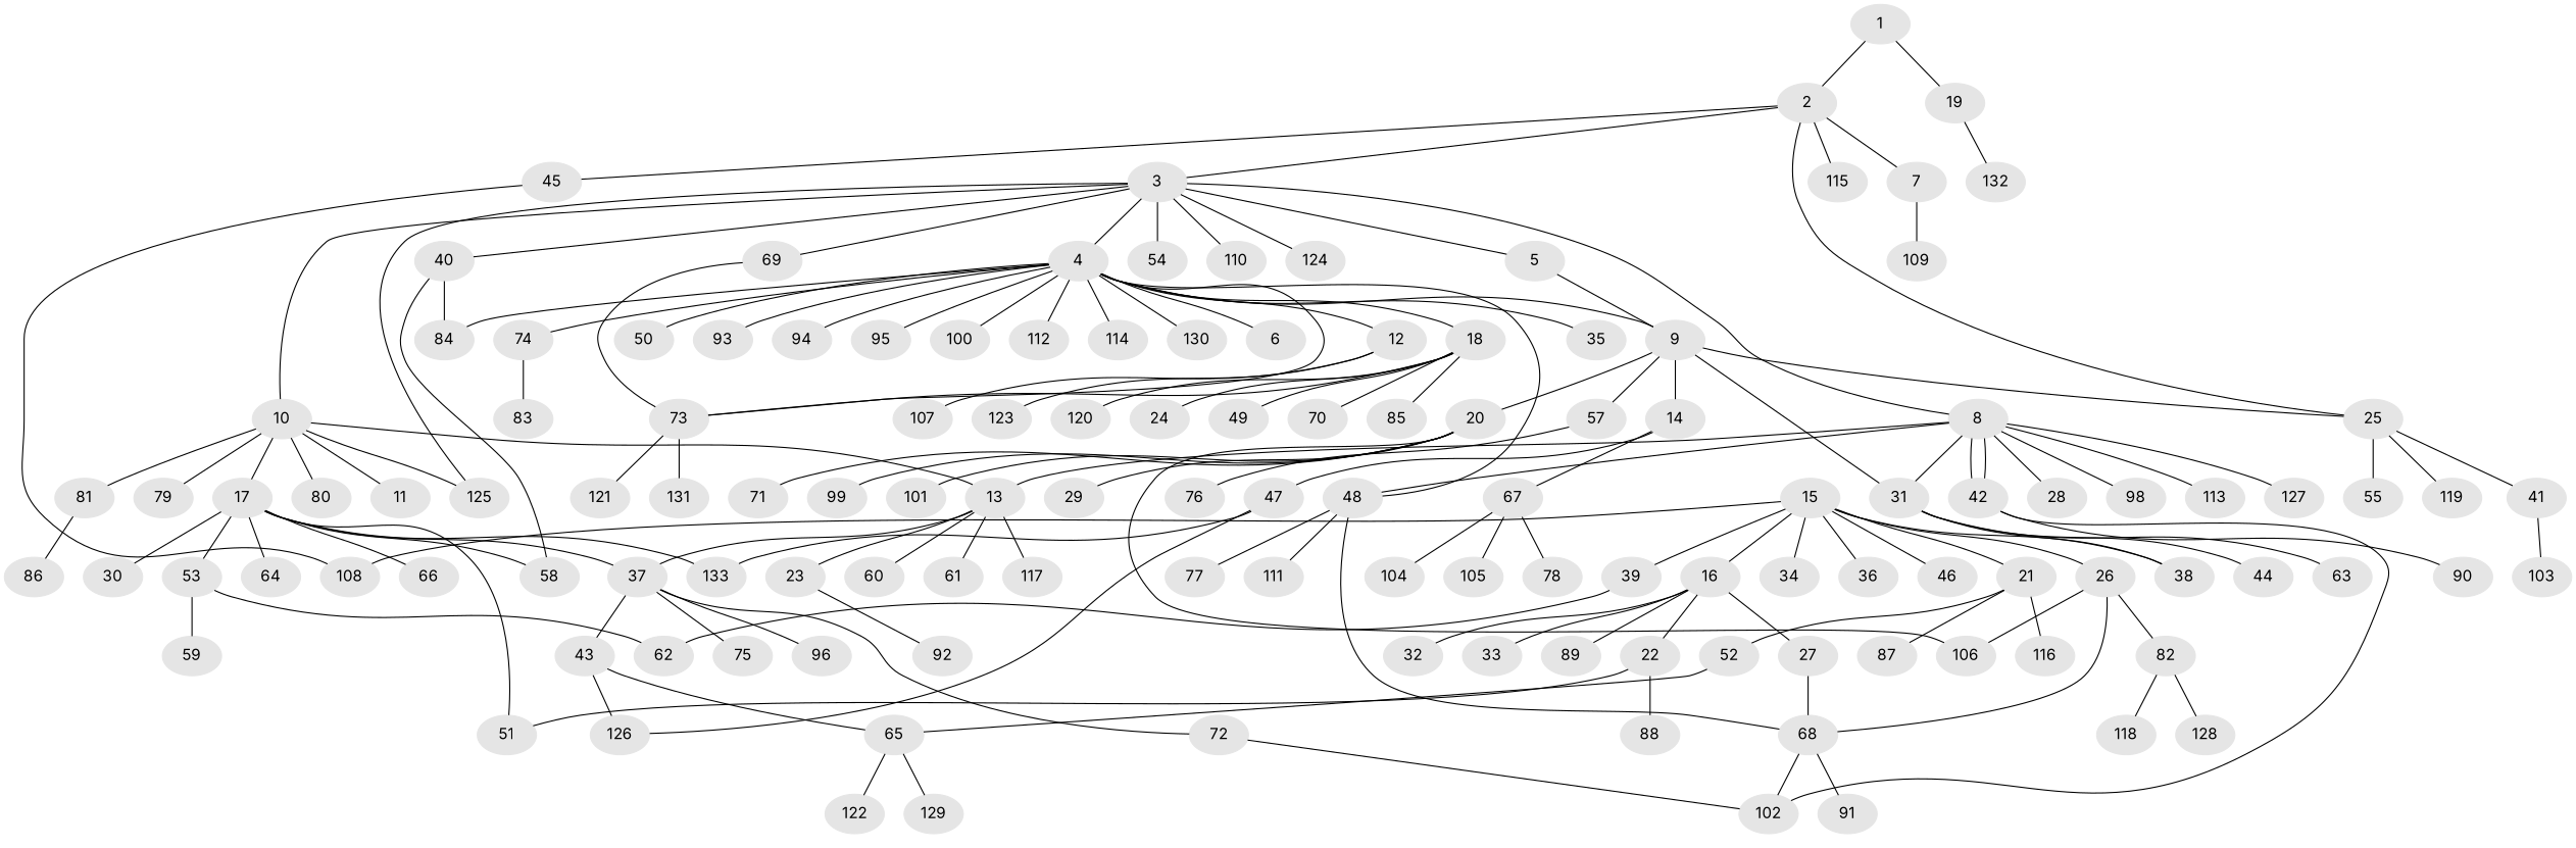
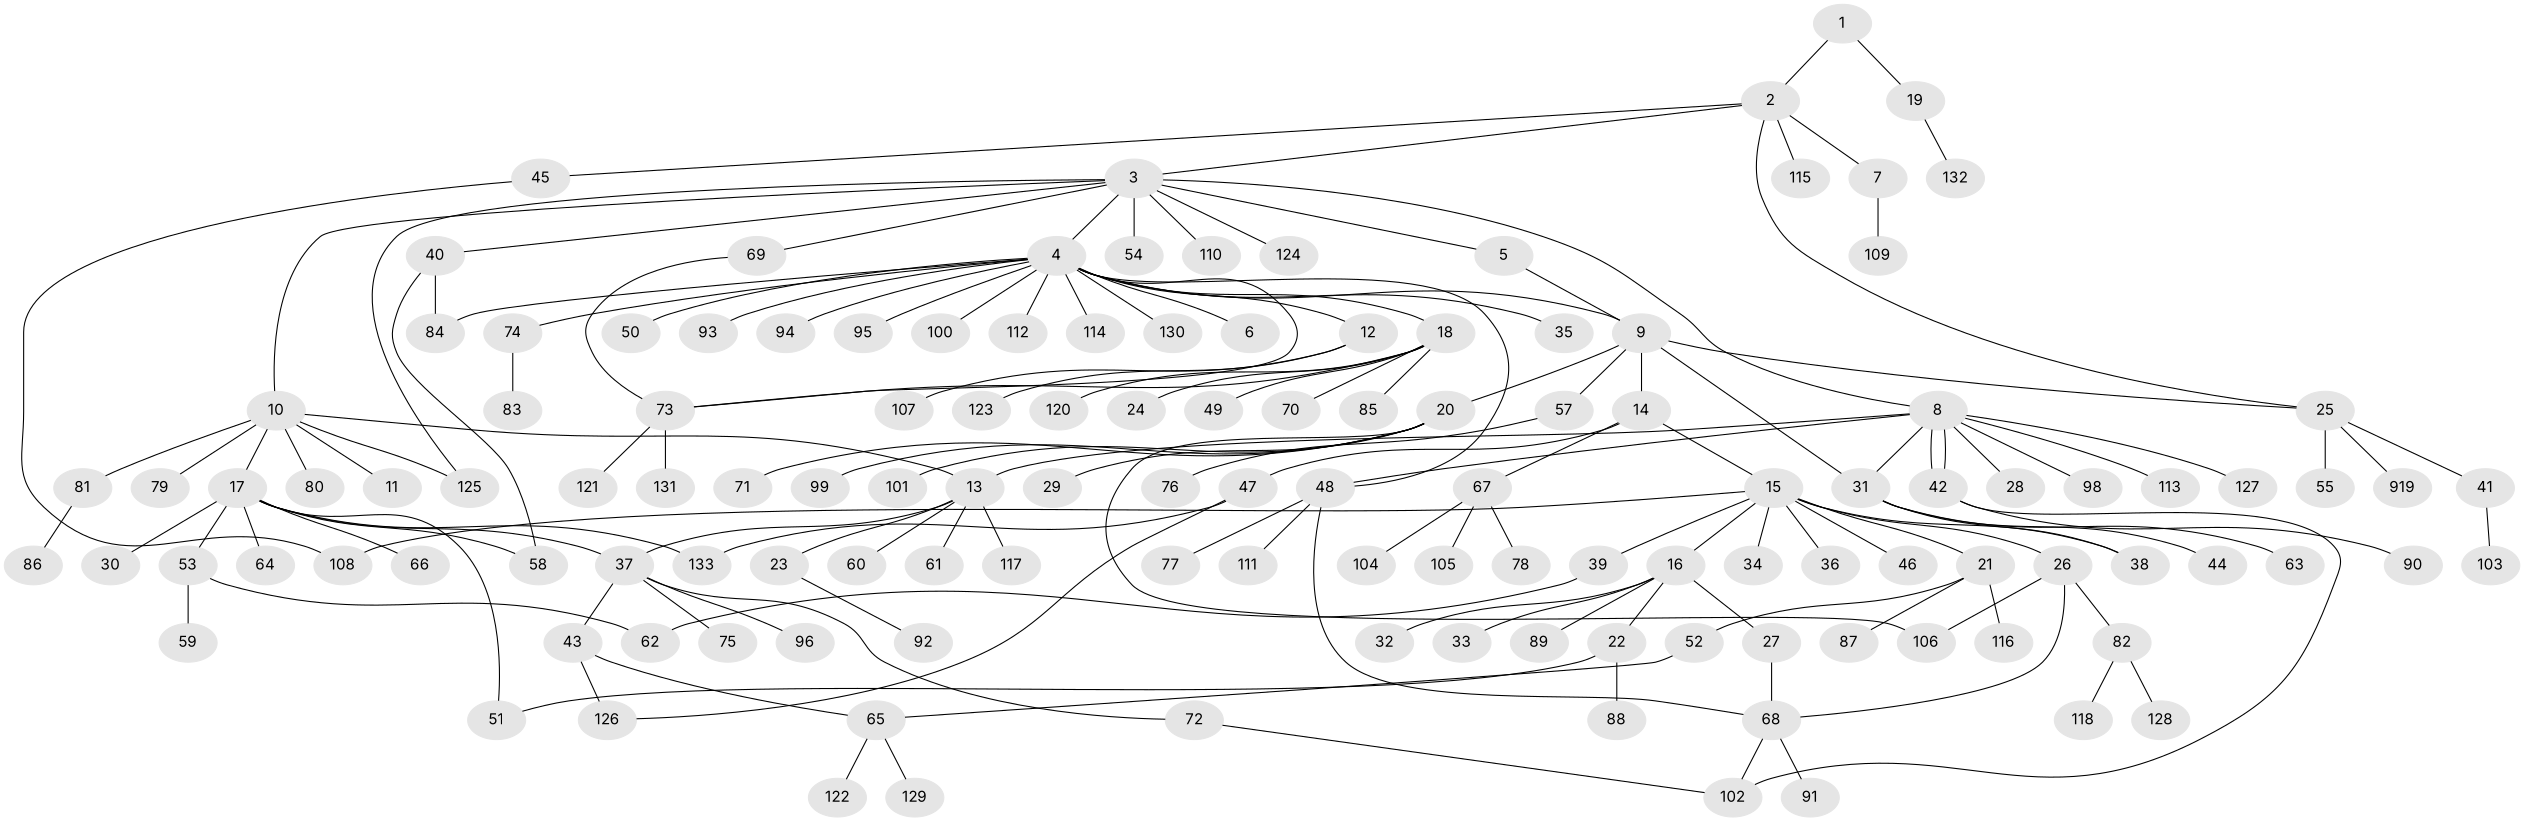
  graph {
    fontname=Inter
    node [color=gray90 fontname=Inter style=filled]
    edge [fontname=Inter]
    1
    2
    19
    3
    7
    25
    45
    115
    132
    4
    5
    8
    10
    40
    54
    69
    110
    124
    125
    109
    41
    55
-   119
+   119 [label=919]
    108
    6
    9
    12
    18
    35
    48
    50
    73
    74
    84
    93
    94
    95
    100
    112
    114
    130
    13
    28
    31
    42
    98
    113
    127
    11
    17
    79
    80
    81
    58
    14
    20
    57
    107
    123
    24
    49
    70
    85
    120
    68
    77
    111
    121
    131
    83
    23
    37
    60
    61
    117
    38
    44
    63
    90
    102
    15
    47
    67
    29
    71
    99
    101
    106
    76
    30
    51
    53
    64
    66
    133
    86
    92
    43
    72
    75
    96
    16
    21
    26
    34
    36
    39
    46
    126
    78
    104
    105
    22
    27
    32
    33
    89
    52
    87
    116
    82
    62
    88
    59
    65
    103
    91
    118
    128
    122
    129
    1 -- 2
    1 -- 19
    2 -- 3
    2 -- 7
    2 -- 25
    2 -- 45
    2 -- 115
    19 -- 132
    3 -- 4
    3 -- 5
    3 -- 8
    3 -- 10
    3 -- 40
    3 -- 54
    3 -- 69
    3 -- 110
    3 -- 124
    3 -- 125
    7 -- 109
    25 -- 41
    25 -- 55
    25 -- 119
    45 -- 108
    4 -- 6
    4 -- 9
    4 -- 12
    4 -- 18
    4 -- 35
    4 -- 48
    4 -- 50
    4 -- 73
    4 -- 74
    4 -- 84
    4 -- 93
    4 -- 94
    4 -- 95
    4 -- 100
    4 -- 112
    4 -- 114
    4 -- 130
    5 -- 9
    8 -- 48
    8 -- 13
    8 -- 28
    8 -- 31
    8 -- 42
    8 -- 42
    8 -- 98
    8 -- 113
    8 -- 127
    10 -- 125
    10 -- 13
    10 -- 11
    10 -- 17
    10 -- 79
    10 -- 80
    10 -- 81
    40 -- 84
    40 -- 58
    69 -- 73
    41 -- 103
    9 -- 25
    9 -- 31
    9 -- 14
    9 -- 20
    9 -- 57
    12 -- 107
    12 -- 123
    18 -- 73
    18 -- 24
    18 -- 49
    18 -- 70
    18 -- 85
    18 -- 120
    48 -- 68
    48 -- 77
    48 -- 111
    73 -- 121
    73 -- 131
    74 -- 83
    13 -- 23
    13 -- 37
    13 -- 60
    13 -- 61
    13 -- 117
    31 -- 38
    31 -- 44
    31 -- 63
    42 -- 90
    42 -- 102
    17 -- 58
    17 -- 37
    17 -- 30
    17 -- 51
    17 -- 53
    17 -- 64
    17 -- 66
    17 -- 133
    81 -- 86
+   14 -- 15
    14 -- 47
    14 -- 67
    20 -- 29
    20 -- 71
    20 -- 99
    20 -- 101
    20 -- 106
    57 -- 76
    68 -- 102
    68 -- 91
    23 -- 92
    37 -- 43
    37 -- 72
    37 -- 75
    37 -- 96
    15 -- 108
    15 -- 38
    15 -- 16
    15 -- 21
    15 -- 26
    15 -- 34
    15 -- 36
    15 -- 39
    15 -- 46
    47 -- 133
    47 -- 126
    67 -- 78
    67 -- 104
    67 -- 105
    53 -- 62
    53 -- 59
    43 -- 126
    43 -- 65
    72 -- 102
    16 -- 22
    16 -- 27
    16 -- 32
    16 -- 33
    16 -- 89
    21 -- 52
    21 -- 87
    21 -- 116
    26 -- 68
    26 -- 106
    26 -- 82
    39 -- 62
    22 -- 51
    22 -- 88
    27 -- 68
    52 -- 65
    82 -- 118
    82 -- 128
    65 -- 122
    65 -- 129
  }
